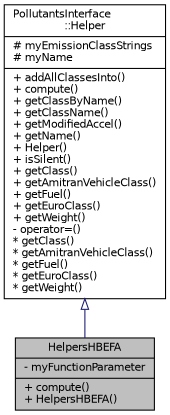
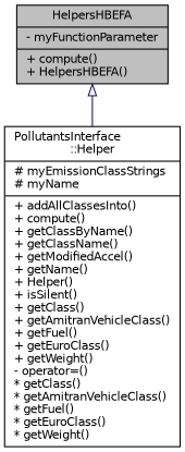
  digraph {
    node [color=black fontname=Helvetica fontsize=10 shape=record style=filled]
    n1 [fillcolor=grey75 fontcolor=black height=0.2 label="{HelpersHBEFA\n|- myFunctionParameter\l|+ compute()\l+ HelpersHBEFA()\l}" width=0.4]
    n2 [fillcolor=white height=0.2 label="{PollutantsInterface\l::Helper\n|# myEmissionClassStrings\l# myName\l|+ addAllClassesInto()\l+ compute()\l+ getClassByName()\l+ getClassName()\l+ getModifiedAccel()\l+ getName()\l+ Helper()\l+ isSilent()\l+ getClass()\l+ getAmitranVehicleClass()\l+ getFuel()\l+ getEuroClass()\l+ getWeight()\l- operator=()\l* getClass()\l* getAmitranVehicleClass()\l* getFuel()\l* getEuroClass()\l* getWeight()\l}" width=0.4]
-   n2 -> n1 [arrowtail=onormal color=midnightblue dir=back fontname=Helvetica fontsize=10 labelfontname=Helvetica labelfontsize=10 style=solid]
+   n1 -> n2 [arrowtail=onormal color=midnightblue dir=back fontname=Helvetica fontsize=10 labelfontname=Helvetica labelfontsize=10 style=solid]
  }
